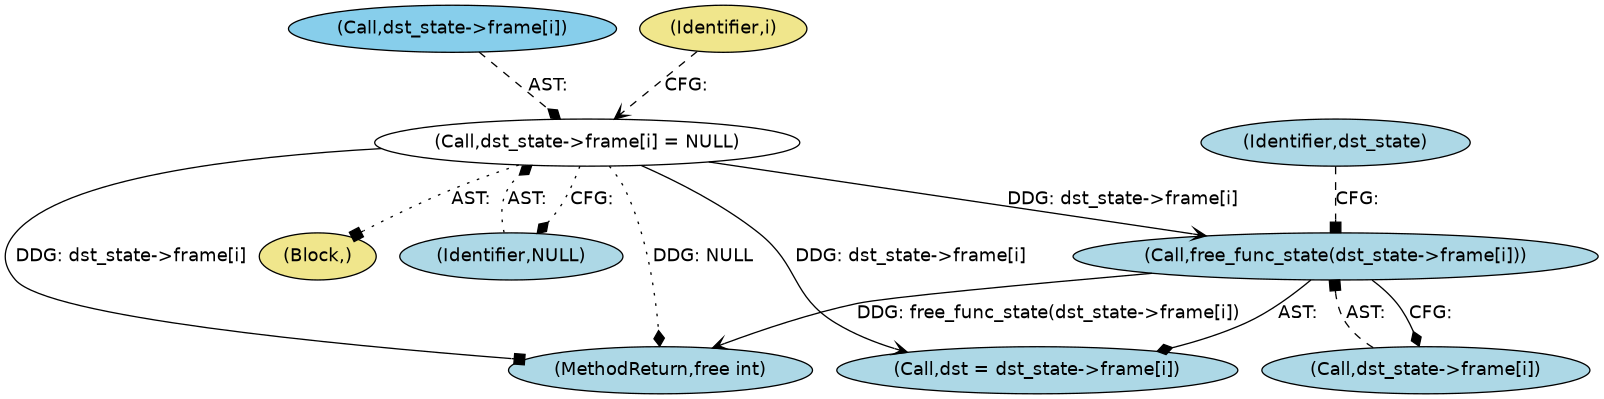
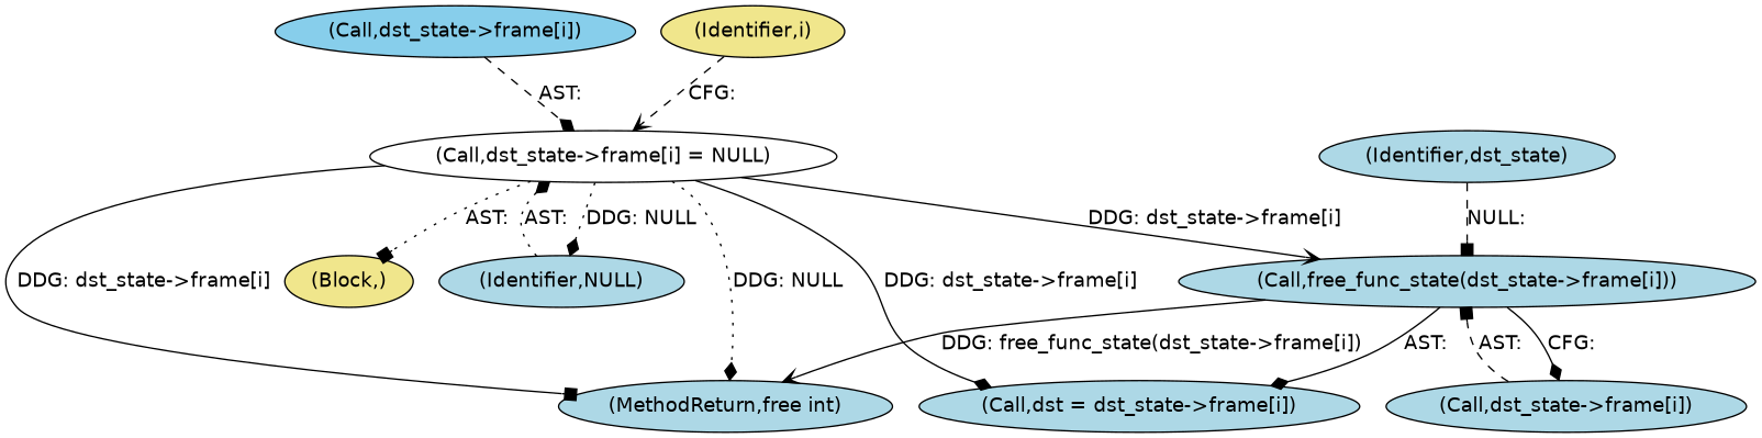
  digraph {
    fontname="DejaVu Sans"
    node [fillcolor=lightblue fontname="DejaVu Sans" style=filled]
    edge [arrowhead=diamond fontname="DejaVu Sans" style=solid]
    n1 [label="(Call,free_func_state(dst_state->frame[i]))"]
    n2 [label="(MethodReturn,free int)"]
    n3 [label="(Call,dst_state->frame[i])"]
    n4 [label="(Call,dst = dst_state->frame[i])"]
    n5 [fillcolor=khaki label="(Block,)"]
    n6 [fillcolor=white label="(Call,dst_state->frame[i] = NULL)"]
    n7 [label="(Identifier,NULL)"]
    n8 [label="(Identifier,dst_state)"]
    n9 [fillcolor=skyblue label="(Call,dst_state->frame[i])"]
    n10 [fillcolor=khaki label="(Identifier,i)"]
    n1 -> n2 [arrowhead=vee label="DDG: free_func_state(dst_state->frame[i])"]
    n1 -> n3 [label="CFG: "]
    n1 -> n4 [label="AST: "]
    n3 -> n1 [arrowhead=box label="AST: " style=dashed]
    n6 -> n1 [arrowhead=vee label="DDG: dst_state->frame[i]"]
    n6 -> n2 [label="DDG: NULL" style=dotted]
    n6 -> n2 [arrowhead=box label="DDG: dst_state->frame[i]"]
-   n6 -> n4 [arrowhead=vee label="DDG: dst_state->frame[i]"]
+   n6 -> n4 [label="DDG: dst_state->frame[i]"]
    n6 -> n5 [arrowhead=box label="AST: " style=dotted]
-   n6 -> n7 [label="CFG: " style=dotted]
+   n6 -> n7 [label="DDG: NULL" style=dotted]
    n7 -> n6 [label="AST: " style=dotted]
-   n8 -> n1 [arrowhead=box label="CFG: " style=dashed]
+   n8 -> n1 [arrowhead=box label="NULL: " style=dashed]
    n9 -> n6 [label="AST: " style=dashed]
    n10 -> n6 [arrowhead=vee label="CFG: " style=dashed]
  }
